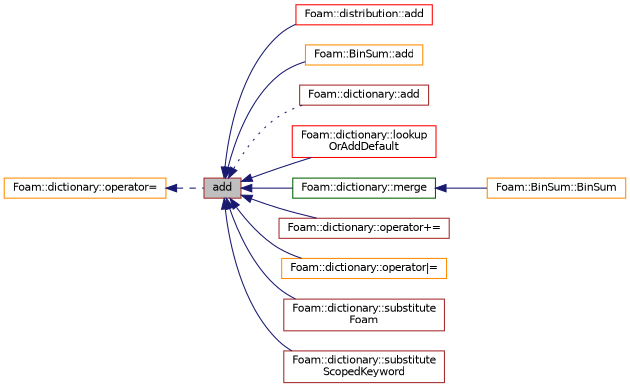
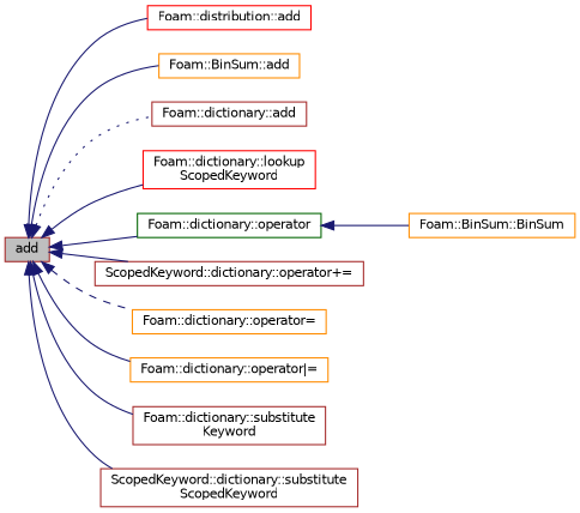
  digraph {
    rankdir=LR
    node [color=brown fontname=Helvetica fontsize=10 shape=record]
    edge [color=midnightblue dir=back fontname=Helvetica fontsize=10 labelfontname=Helvetica labelfontsize=10 style=solid]
    n1 [fillcolor=grey75 fontcolor=black height=0.2 label=add style=filled width=0.4]
    n2 [color=red height=0.2 label="Foam::distribution::add" width=0.4]
    n3 [color=darkorange height=0.2 label="Foam::BinSum::add" width=0.4]
    n4 [height=0.2 label="Foam::dictionary::add" width=0.4]
-   n5 [color=red height=0.2 label="Foam::dictionary::lookup\lOrAddDefault" width=0.4]
-   n6 [color=darkgreen height=0.2 label="Foam::dictionary::merge" width=0.4]
-   n7 [height=0.2 label="Foam::dictionary::operator+=" width=0.4]
+   n5 [color=red height=0.2 label="Foam::dictionary::lookup\lScopedKeyword" width=0.4]
+   n6 [color=darkgreen height=0.2 label="Foam::dictionary::operator" width=0.4]
+   n7 [height=0.2 label="ScopedKeyword::dictionary::operator+=" width=0.4]
    n8 [color=darkorange height=0.2 label="Foam::dictionary::operator=" width=0.4]
    n9 [color=darkorange height=0.2 label="Foam::dictionary::operator\|=" width=0.4]
-   n10 [height=0.2 label="Foam::dictionary::substitute\lFoam" width=0.4]
-   n11 [height=0.2 label="Foam::dictionary::substitute\lScopedKeyword" width=0.4]
+   n10 [height=0.2 label="Foam::dictionary::substitute\lKeyword" width=0.4]
+   n11 [height=0.2 label="ScopedKeyword::dictionary::substitute\lScopedKeyword" width=0.4]
    n12 [color=darkorange height=0.2 label="Foam::BinSum::BinSum" width=0.4]
    n1 -> n2
    n1 -> n3
    n1 -> n4 [style=dotted]
    n1 -> n5
    n1 -> n6
    n1 -> n7
-   n8 -> n1 [style=dashed]
+   n1 -> n8 [style=dashed]
    n1 -> n9
    n1 -> n10
    n1 -> n11
    n6 -> n12
  }
